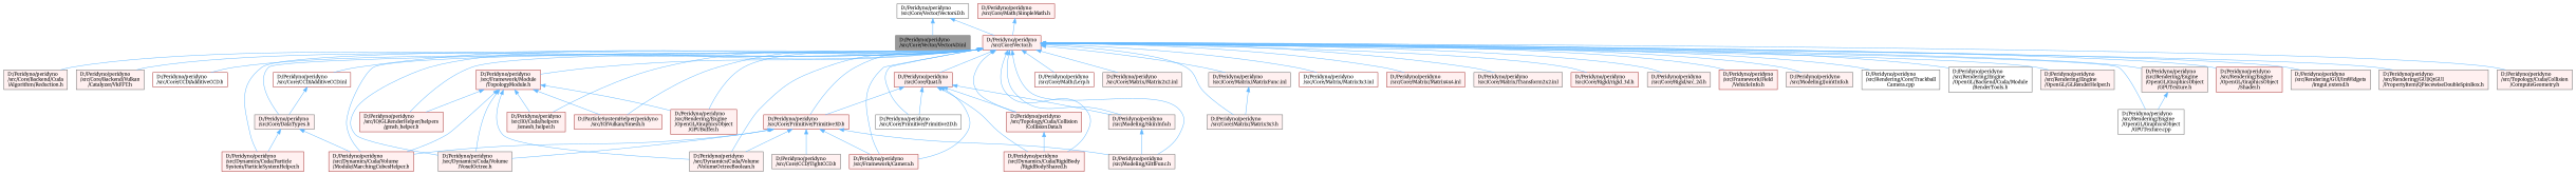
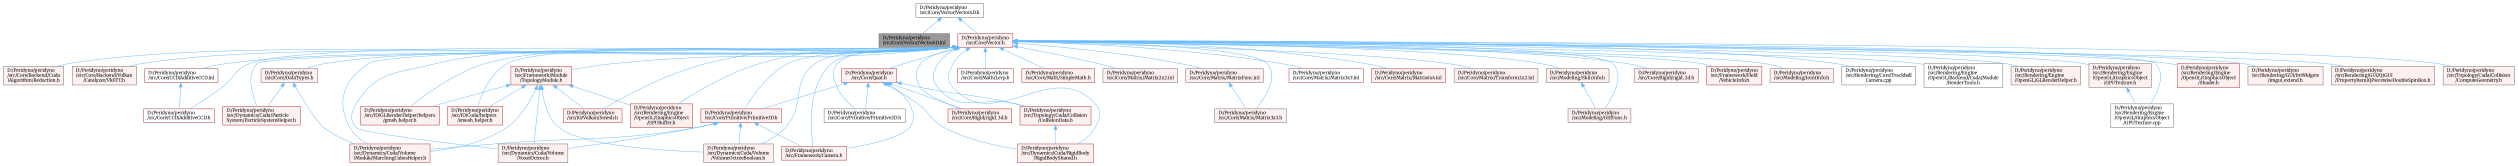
  digraph {
    fontname=Merriweather
    node [color=gray40 fillcolor="#FFF0F0" fontname=Merriweather fontsize=10 shape=box style=filled]
    edge [color=steelblue1 dir=back fontname=Merriweather fontsize=10 labelfontname=Helvetica labelfontsize=10 style=solid]
    n1 [fillcolor=grey60 fontcolor=black height=0.2 label="D:/Peridyno/peridyno\l/src/Core/Vector/Vector4D.inl" width=0.4]
    n2 [fillcolor=white height=0.2 label="D:/Peridyno/peridyno\l/src/Core/Vector/Vector4D.h" width=0.4]
    n3 [color=brown height=0.2 label="D:/Peridyno/peridyno\l/src/Core/Vector.h" width=0.4]
    n4 [height=0.2 label="D:/Peridyno/peridyno\l/src/Core/Backend/Cuda\l/Algorithm/Reduction.h" width=0.4]
    n5 [height=0.2 label="D:/Peridyno/peridyno\l/src/Core/Backend/Vulkan\l/Catalyzer/VkFFT.h" width=0.4]
    n6 [color=brown fillcolor=white height=0.2 label="D:/Peridyno/peridyno\l/src/Core/CCD/AdditiveCCD.h" width=0.4]
    n7 [color=brown fillcolor=white height=0.2 label="D:/Peridyno/peridyno\l/src/Core/CCD/AdditiveCCD.inl" width=0.4]
    n8 [height=0.2 label="D:/Peridyno/peridyno\l/src/Core/DataTypes.h" width=0.4]
    n9 [color=brown height=0.2 label="D:/Peridyno/peridyno\l/src/Dynamics/Cuda/Particle\lSystem/ParticleSystemHelper.h" width=0.4]
    n10 [color=brown height=0.2 label="D:/Peridyno/peridyno\l/src/Dynamics/Cuda/Volume\l/Module/MarchingCubesHelper.h" width=0.4]
    n11 [color=brown fillcolor=white height=0.2 label="D:/Peridyno/peridyno\l/src/Core/Math/Lerp.h" width=0.4]
    n12 [color=brown height=0.2 label="D:/Peridyno/peridyno\l/src/Core/Math/SimpleMath.h" width=0.4]
    n13 [height=0.2 label="D:/Peridyno/peridyno\l/src/Core/Matrix/Matrix2x2.inl" width=0.4]
    n14 [height=0.2 label="D:/Peridyno/peridyno\l/src/Core/Matrix/Matrix3x3.h" width=0.4]
    n15 [color=brown fillcolor=white height=0.2 label="D:/Peridyno/peridyno\l/src/Core/Matrix/Matrix3x3.inl" width=0.4]
    n16 [color=brown height=0.2 label="D:/Peridyno/peridyno\l/src/Core/Matrix/Matrix4x4.inl" width=0.4]
    n17 [height=0.2 label="D:/Peridyno/peridyno\l/src/Core/Matrix/MatrixFunc.inl" width=0.4]
    n18 [height=0.2 label="D:/Peridyno/peridyno\l/src/Core/Matrix/Transform2x2.inl" width=0.4]
    n19 [fillcolor=white height=0.2 label="D:/Peridyno/peridyno\l/src/Core/Primitive/Primitive2D.h" width=0.4]
    n20 [color=brown height=0.2 label="D:/Peridyno/peridyno\l/src/Core/Primitive/Primitive3D.h" width=0.4]
    n21 [height=0.2 label="D:/Peridyno/peridyno\l/src/Dynamics/Cuda/Volume\l/VolumeOctreeBoolean.h" width=0.4]
    n22 [height=0.2 label="D:/Peridyno/peridyno\l/src/Dynamics/Cuda/Volume\l/VoxelOctree.h" width=0.4]
    n23 [color=brown height=0.2 label="D:/Peridyno/peridyno\l/src/Framework/Camera.h" width=0.4]
    n24 [height=0.2 label="D:/Peridyno/peridyno\l/src/Modeling/GltfFunc.h" width=0.4]
    n25 [color=brown height=0.2 label="D:/Peridyno/peridyno\l/src/Core/Quat.h" width=0.4]
    n26 [color=brown height=0.2 label="D:/Peridyno/peridyno\l/src/Core/Rigid/rigid_3d.h" width=0.4]
    n27 [color=brown height=0.2 label="D:/Peridyno/peridyno\l/src/Dynamics/Cuda/RigidBody\l/RigidBodyShared.h" width=0.4]
    n28 [color=brown height=0.2 label="D:/Peridyno/peridyno\l/src/Topology/Cuda/Collision\l/CollisionData.h" width=0.4]
-   n29 [height=0.2 label="D:/Peridyno/peridyno\l/src/Core/Rigid/src_2d.h" width=0.4]
+   n29 [height=0.2 label="D:/Peridyno/peridyno\l/src/Core/Rigid/rigid_2d.h" width=0.4]
    n30 [color=brown height=0.2 label="D:/Peridyno/peridyno\l/src/Framework/Field\l/VehicleInfo.h" width=0.4]
    n31 [color=brown height=0.2 label="D:/Peridyno/peridyno\l/src/Framework/Module\l/TopologyModule.h" width=0.4]
    n32 [color=brown height=0.2 label="D:/Peridyno/peridyno\l/src/IO/GLRenderHelper/helpers\l/gmsh_helper.h" width=0.4]
    n33 [color=brown height=0.2 label="D:/Peridyno/peridyno\l/src/IO/Cuda/helpers\l/smesh_helper.h" width=0.4]
-   n34 [color=brown height=0.2 label="D:/ParticleSystemHelper/peridyno\l/src/IO/Vulkan/Smesh.h" width=0.4]
+   n34 [color=brown height=0.2 label="D:/Peridyno/peridyno\l/src/IO/Vulkan/Smesh.h" width=0.4]
    n35 [color=brown height=0.2 label="D:/Peridyno/peridyno\l/src/Rendering/Engine\l/OpenGL/GraphicsObject\l/GPUBuffer.h" width=0.4]
    n36 [height=0.2 label="D:/Peridyno/peridyno\l/src/Modeling/JointInfo.h" width=0.4]
    n37 [height=0.2 label="D:/Peridyno/peridyno\l/src/Modeling/SkinInfo.h" width=0.4]
    n38 [fillcolor=white height=0.2 label="D:/Peridyno/peridyno\l/src/Rendering/Core/Trackball\lCamera.cpp" width=0.4]
    n39 [fillcolor=white height=0.2 label="D:/Peridyno/peridyno\l/src/Rendering/Engine\l/OpenGL/Backend/Cuda/Module\l/RenderTools.h" width=0.4]
    n40 [height=0.2 label="D:/Peridyno/peridyno\l/src/Rendering/Engine\l/OpenGL/GLRenderHelper.h" width=0.4]
    n41 [fillcolor=white height=0.2 label="D:/Peridyno/peridyno\l/src/Rendering/Engine\l/OpenGL/GraphicsObject\l/GPUTexture.cpp" width=0.4]
    n42 [height=0.2 label="D:/Peridyno/peridyno\l/src/Rendering/Engine\l/OpenGL/GraphicsObject\l/GPUTexture.h" width=0.4]
    n43 [color=brown height=0.2 label="D:/Peridyno/peridyno\l/src/Rendering/Engine\l/OpenGL/GraphicsObject\l/Shader.h" width=0.4]
    n44 [height=0.2 label="D:/Peridyno/peridyno\l/src/Rendering/GUI/ImWidgets\l/imgui_extend.h" width=0.4]
    n45 [height=0.2 label="D:/Peridyno/peridyno\l/src/Rendering/GUI/QtGUI\l/PropertyItem/QPiecewiseDoubleSpinBox.h" width=0.4]
    n46 [height=0.2 label="D:/Peridyno/peridyno\l/src/Topology/Cuda/Collision\l/ComputeGeometry.h" width=0.4]
-   n47 [height=0.2 label="D:/Peridyno/peridyno\l/src/Core/CCD/TightCCD.h" width=0.4]
    n2 -> n1
    n2 -> n3
    n3 -> n4
    n3 -> n5
    n3 -> n6
    n3 -> n7
    n3 -> n8
    n3 -> n9
    n3 -> n10
    n3 -> n11
-   n12 -> n3
+   n3 -> n12
    n3 -> n13
    n3 -> n14
    n3 -> n15
    n3 -> n16
    n3 -> n17
    n3 -> n18
    n3 -> n19
    n3 -> n20
    n3 -> n21
    n3 -> n22
    n3 -> n23
    n3 -> n24
    n3 -> n25
    n3 -> n26
    n3 -> n27
    n3 -> n28
    n3 -> n29
    n3 -> n30
    n3 -> n31
    n3 -> n32
    n3 -> n33
    n3 -> n34
    n3 -> n35
    n3 -> n36
    n3 -> n37
    n3 -> n38
    n3 -> n39
    n3 -> n40
    n3 -> n41
    n3 -> n42
    n3 -> n43
    n3 -> n44
    n3 -> n45
    n3 -> n46
-   n7 -> n8
+   n7 -> n6
    n8 -> n9
    n8 -> n10
    n17 -> n14
    n20 -> n10
    n20 -> n21
    n20 -> n22
    n20 -> n23
-   n20 -> n24
-   n20 -> n47
    n25 -> n19
    n25 -> n20
    n25 -> n23
-   n25 -> n37
+   n25 -> n26
    n25 -> n27
    n25 -> n28
    n28 -> n27
    n31 -> n10
    n31 -> n21
    n31 -> n22
    n31 -> n32
    n31 -> n33
    n31 -> n34
    n31 -> n35
    n37 -> n24
    n42 -> n41
  }
